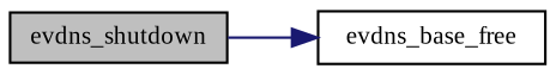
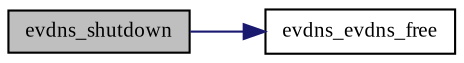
  digraph {
    rankdir=LR
    fontname="Liberation Serif"
    node [color=black fontname="Liberation Serif" fontsize=10 shape=record style=filled]
    n1 [fillcolor=grey75 fontcolor=black height=0.2 label=evdns_shutdown width=0.4]
-   n2 [fillcolor=white height=0.2 label=evdns_base_free width=0.4]
+   n2 [fillcolor=white height=0.2 label=evdns_evdns_free width=0.4]
    n1 -> n2 [color=midnightblue fontname="Liberation Serif" fontsize=10 labelfontname=Helvetica labelfontsize=10 style=solid]
  }
